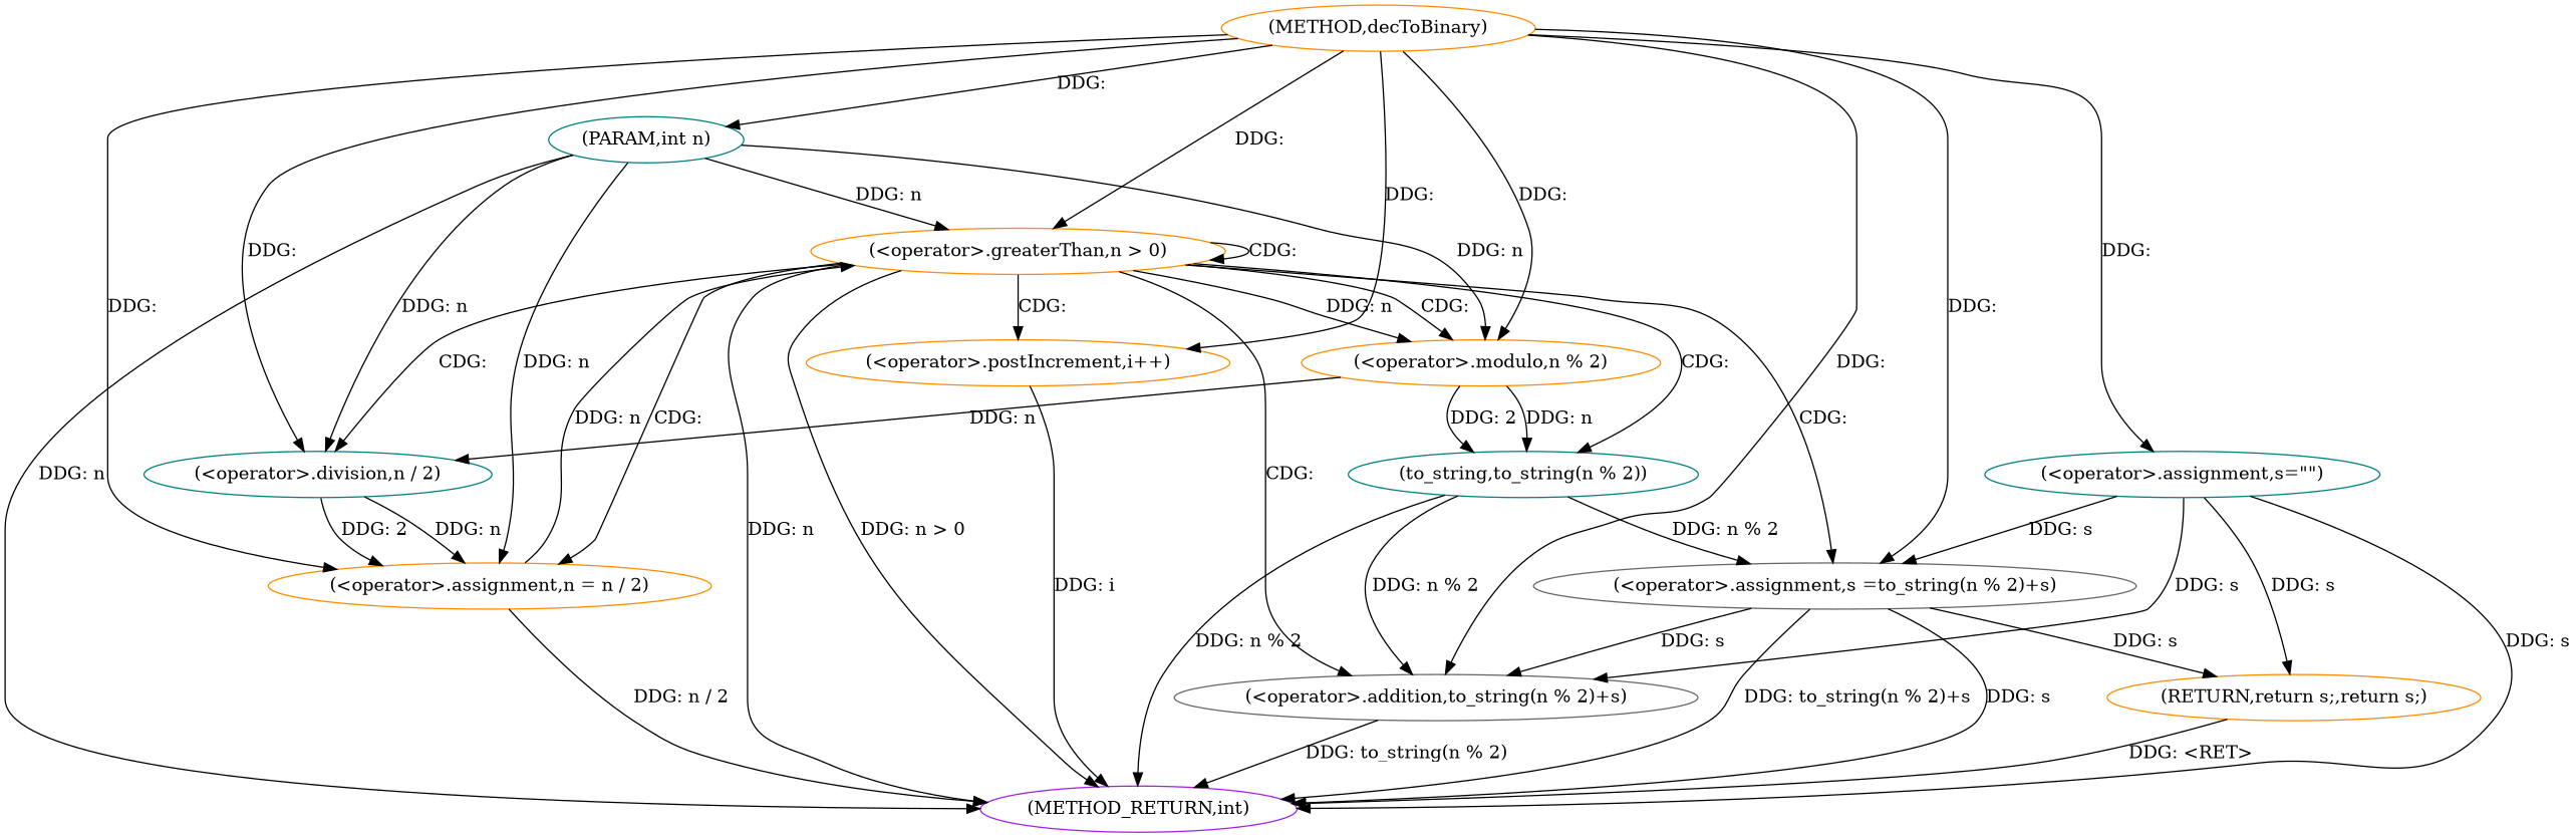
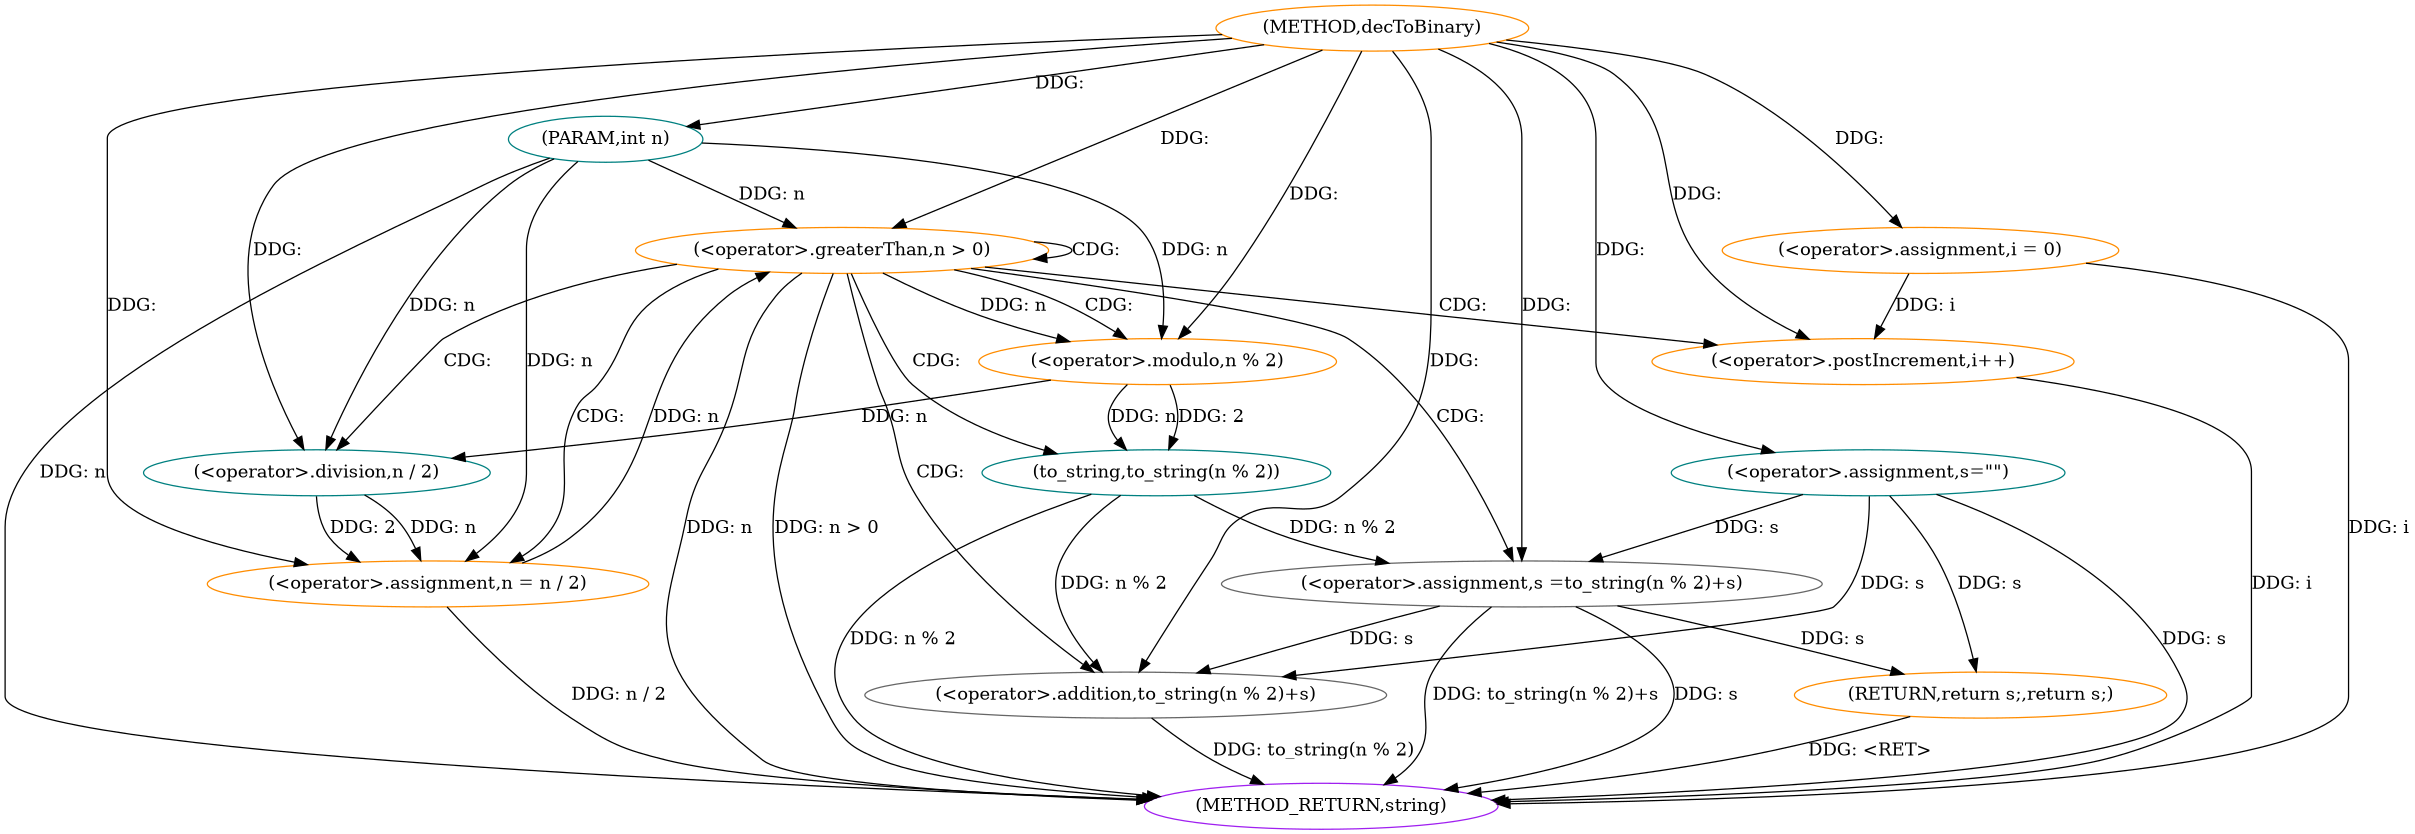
  digraph {
    node [color=darkorange]
    n1 [label="(METHOD,decToBinary)"]
    n2 [color=teal label="(PARAM,int n)"]
    n3 [color=teal label="(<operator>.assignment,s=\"\")"]
+   n4 [label="(<operator>.assignment,i = 0)"]
    n5 [label="(<operator>.greaterThan,n > 0)"]
    n6 [color=gray40 label="(<operator>.assignment,s =to_string(n % 2)+s)"]
    n7 [label="(<operator>.assignment,n = n / 2)"]
    n8 [label="(<operator>.postIncrement,i++)"]
    n9 [color=gray40 label="(<operator>.addition,to_string(n % 2)+s)"]
    n10 [color=teal label="(<operator>.division,n / 2)"]
    n11 [label="(<operator>.modulo,n % 2)"]
-   n12 [color=purple label="(METHOD_RETURN,int)"]
+   n12 [color=purple label="(METHOD_RETURN,string)"]
    n13 [label="(RETURN,return s;,return s;)"]
    n14 [color=teal label="(to_string,to_string(n % 2))"]
    n1 -> n2 [label="DDG: "]
    n1 -> n3 [label="DDG: "]
+   n1 -> n4 [label="DDG: "]
    n1 -> n5 [label="DDG: "]
    n1 -> n6 [label="DDG: "]
    n1 -> n7 [label="DDG: "]
    n1 -> n8 [label="DDG: "]
    n1 -> n9 [label="DDG: "]
    n1 -> n10 [label="DDG: "]
    n1 -> n11 [label="DDG: "]
    n2 -> n5 [label="DDG: n"]
    n2 -> n7 [label="DDG: n"]
    n2 -> n10 [label="DDG: n"]
    n2 -> n11 [label="DDG: n"]
    n2 -> n12 [label="DDG: n"]
    n3 -> n6 [label="DDG: s"]
    n3 -> n9 [label="DDG: s"]
    n3 -> n12 [label="DDG: s"]
    n3 -> n13 [label="DDG: s"]
+   n4 -> n8 [label="DDG: i"]
+   n4 -> n12 [label="DDG: i"]
    n5 -> n5 [label="CDG: "]
    n5 -> n6 [label="CDG: "]
    n5 -> n7 [label="CDG: "]
    n5 -> n8 [label="CDG: "]
    n5 -> n9 [label="CDG: "]
    n5 -> n10 [label="CDG: "]
    n5 -> n11 [label="DDG: n"]
    n5 -> n11 [label="CDG: "]
    n5 -> n12 [label="DDG: n"]
    n5 -> n12 [label="DDG: n > 0"]
    n5 -> n14 [label="CDG: "]
    n6 -> n9 [label="DDG: s"]
    n6 -> n12 [label="DDG: s"]
    n6 -> n12 [label="DDG: to_string(n % 2)+s"]
    n6 -> n13 [label="DDG: s"]
    n7 -> n5 [label="DDG: n"]
    n7 -> n12 [label="DDG: n / 2"]
    n8 -> n12 [label="DDG: i"]
    n9 -> n12 [label="DDG: to_string(n % 2)"]
    n10 -> n7 [label="DDG: 2"]
    n10 -> n7 [label="DDG: n"]
    n11 -> n10 [label="DDG: n"]
    n11 -> n14 [label="DDG: n"]
    n11 -> n14 [label="DDG: 2"]
    n13 -> n12 [label="DDG: <RET>"]
    n14 -> n6 [label="DDG: n % 2"]
    n14 -> n9 [label="DDG: n % 2"]
    n14 -> n12 [label="DDG: n % 2"]
  }
